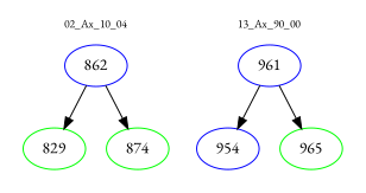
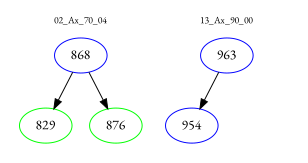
  digraph {
    fontname="EB Garamond"
    node [color=blue fontname="EB Garamond"]
    edge [color=black fontname="EB Garamond"]
-   n1 [label=862]
+   n1 [label=868]
    n2 [color=green label=829]
-   n3 [color=green label=874]
-   n4 [label=961]
+   n3 [color=green label=876]
+   n4 [label=963]
    n5 [label=954]
-   n6 [color=green label=965]
    subgraph cluster_1 {
      color=white
      fontsize=10
-     label="02_Ax_10_04"
+     label="02_Ax_70_04"
      n1
      n2
      n3
    }
    subgraph cluster_2 {
      color=white
      fontsize=10
      label="13_Ax_90_00"
      n4
      n5
-     n6
    }
    n1 -> n2
    n1 -> n3
    n4 -> n5
-   n4 -> n6
  }
